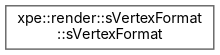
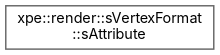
  digraph {
    rankdir=LR
    fontname=Inter
-   n1 [color=grey40 fillcolor=white fontname=Inter fontsize=10 height=0.2 label="xpe::render::sVertexFormat\l::sVertexFormat" shape=box style=filled width=0.4]
+   n1 [color=grey40 fillcolor=white fontname=Inter fontsize=10 height=0.2 label="xpe::render::sVertexFormat\l::sAttribute" shape=box style=filled width=0.4]
  }
